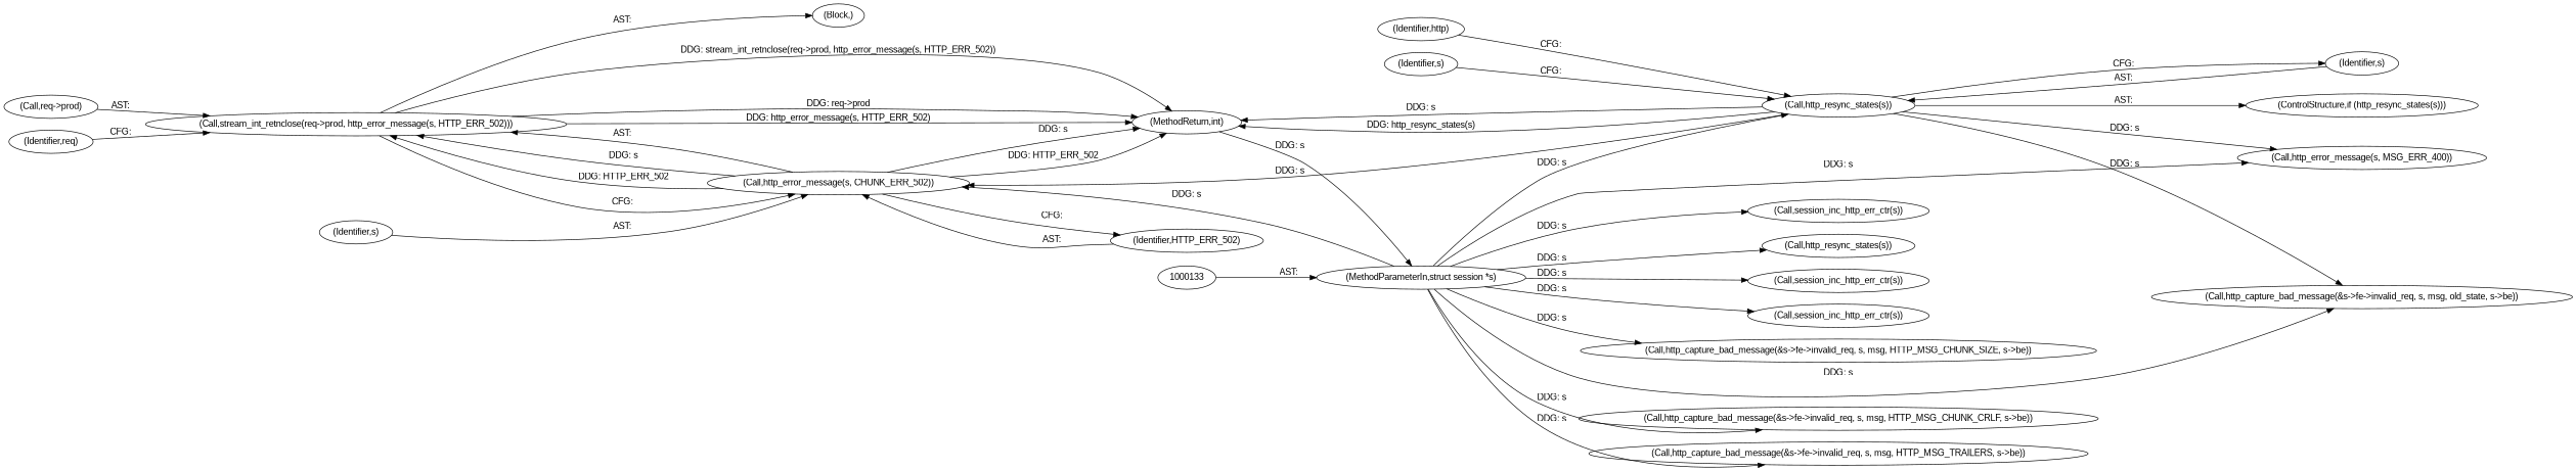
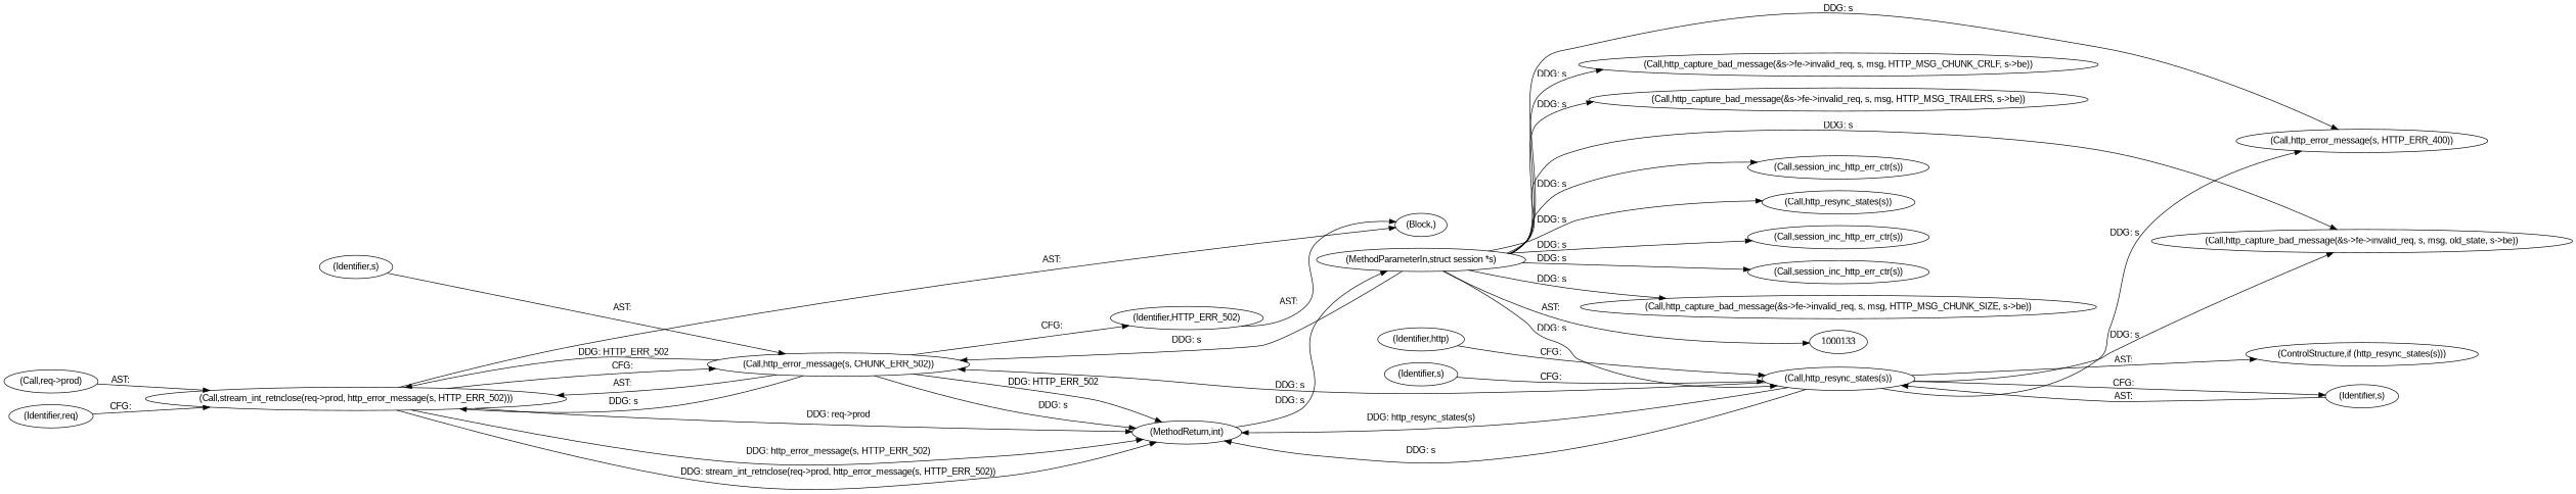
  digraph {
    fontname="Liberation Sans"
    rankdir=LR
    node [fontname="Liberation Sans"]
    edge [fontname="Liberation Sans"]
    n1 [label="(Call,stream_int_retnclose(req->prod, http_error_message(s, HTTP_ERR_502)))"]
    n2 [label="(Call,http_error_message(s, CHUNK_ERR_502))"]
    n3 [label="(MethodReturn,int)"]
    n4 [label="(Block,)"]
    n5 [label="(Identifier,HTTP_ERR_502)"]
    n6 [label="(MethodParameterIn,struct session *s)"]
    n7 [label="(Call,http_resync_states(s))"]
-   n8 [label="(Call,http_error_message(s, MSG_ERR_400))"]
+   n8 [label="(Call,http_error_message(s, HTTP_ERR_400))"]
    n9 [label="(ControlStructure,if (http_resync_states(s)))"]
    n10 [label="(Identifier,s)"]
    n11 [label="(Call,http_capture_bad_message(&s->fe->invalid_req, s, msg, old_state, s->be))"]
    n12 [label="(Call,http_capture_bad_message(&s->fe->invalid_req, s, msg, HTTP_MSG_CHUNK_CRLF, s->be))"]
    n13 [label="(Call,http_capture_bad_message(&s->fe->invalid_req, s, msg, HTTP_MSG_TRAILERS, s->be))"]
    n14 [label="(Call,session_inc_http_err_ctr(s))"]
    n15 [label="(Call,http_resync_states(s))"]
    n16 [label="(Call,session_inc_http_err_ctr(s))"]
    n17 [label="(Call,session_inc_http_err_ctr(s))"]
    n18 [label="(Call,http_capture_bad_message(&s->fe->invalid_req, s, msg, HTTP_MSG_CHUNK_SIZE, s->be))"]
    1000133
    n20 [label="(Identifier,http)"]
    n21 [label="(Call,req->prod)"]
    n22 [label="(Identifier,req)"]
    n23 [label="(Identifier,s)"]
    n24 [label="(Identifier,s)"]
    n1 -> n2 [label="CFG: "]
    n1 -> n3 [label="DDG: http_error_message(s, HTTP_ERR_502)"]
    n1 -> n3 [label="DDG: stream_int_retnclose(req->prod, http_error_message(s, HTTP_ERR_502))"]
    n1 -> n3 [label="DDG: req->prod"]
    n1 -> n4 [label="AST: "]
    n2 -> n1 [label="AST: "]
    n2 -> n1 [label="DDG: s"]
    n2 -> n1 [label="DDG: HTTP_ERR_502"]
    n2 -> n3 [label="DDG: s"]
    n2 -> n3 [label="DDG: HTTP_ERR_502"]
    n2 -> n5 [label="CFG: "]
    n3 -> n6 [label="DDG: s"]
-   n5 -> n2 [label="AST: "]
+   n5 -> n4 [label="AST: "]
    n6 -> n2 [label="DDG: s"]
    n6 -> n7 [label="DDG: s"]
    n6 -> n8 [label="DDG: s"]
    n6 -> n11 [label="DDG: s"]
    n6 -> n12 [label="DDG: s"]
    n6 -> n13 [label="DDG: s"]
    n6 -> n14 [label="DDG: s"]
    n6 -> n15 [label="DDG: s"]
    n6 -> n16 [label="DDG: s"]
    n6 -> n17 [label="DDG: s"]
    n6 -> n18 [label="DDG: s"]
-   1000133 -> n6 [label="AST: "]
+   n6 -> 1000133 [label="AST: "]
    n7 -> n2 [label="DDG: s"]
    n7 -> n3 [label="DDG: s"]
    n7 -> n3 [label="DDG: http_resync_states(s)"]
    n7 -> n8 [label="DDG: s"]
    n7 -> n9 [label="AST: "]
    n7 -> n10 [label="CFG: "]
    n7 -> n11 [label="DDG: s"]
    n10 -> n7 [label="AST: "]
    n20 -> n7 [label="CFG: "]
    n21 -> n1 [label="AST: "]
    n22 -> n1 [label="CFG: "]
    n23 -> n2 [label="AST: "]
    n24 -> n7 [label="CFG: "]
  }
